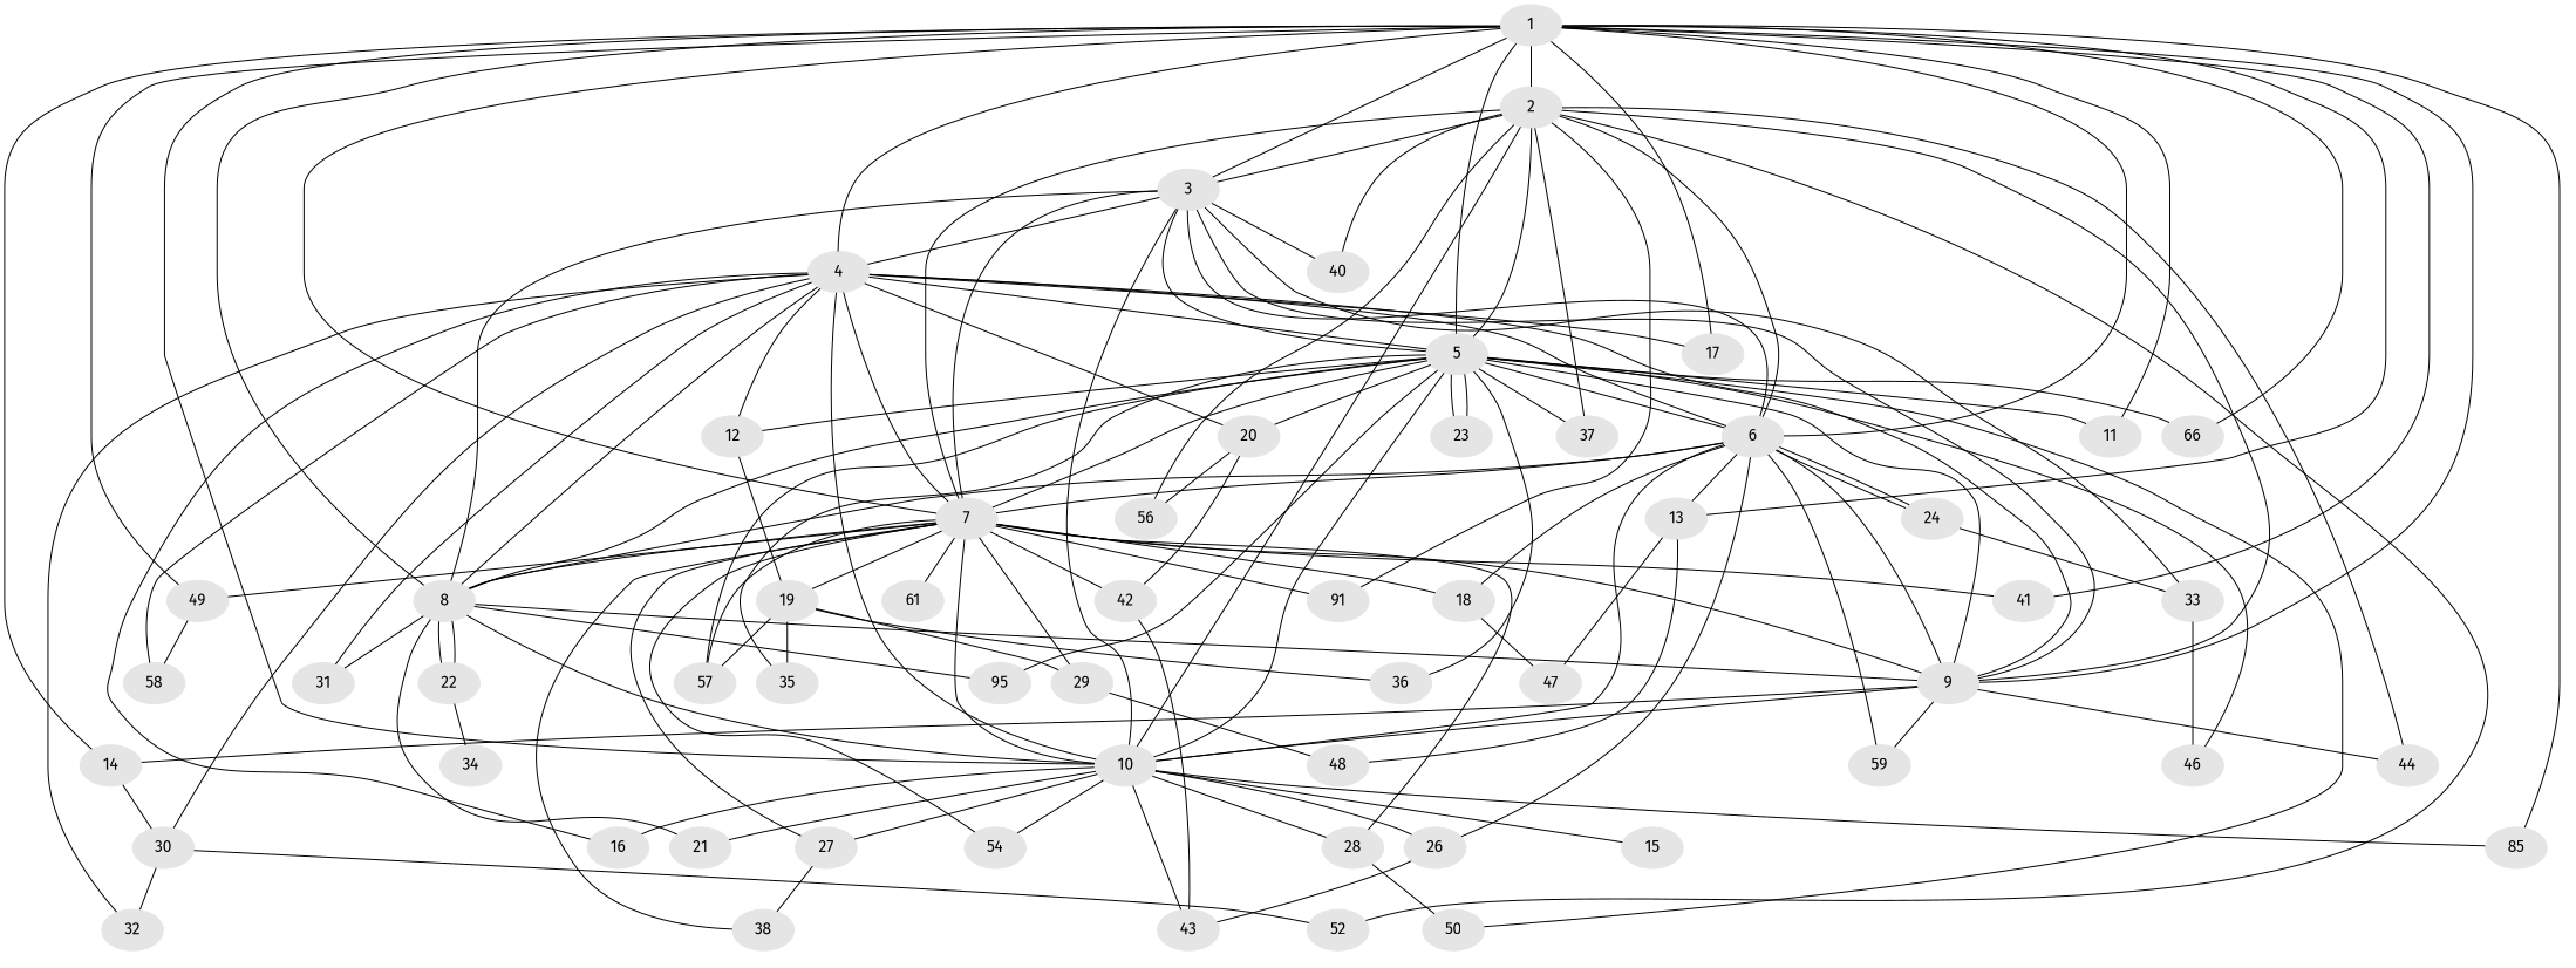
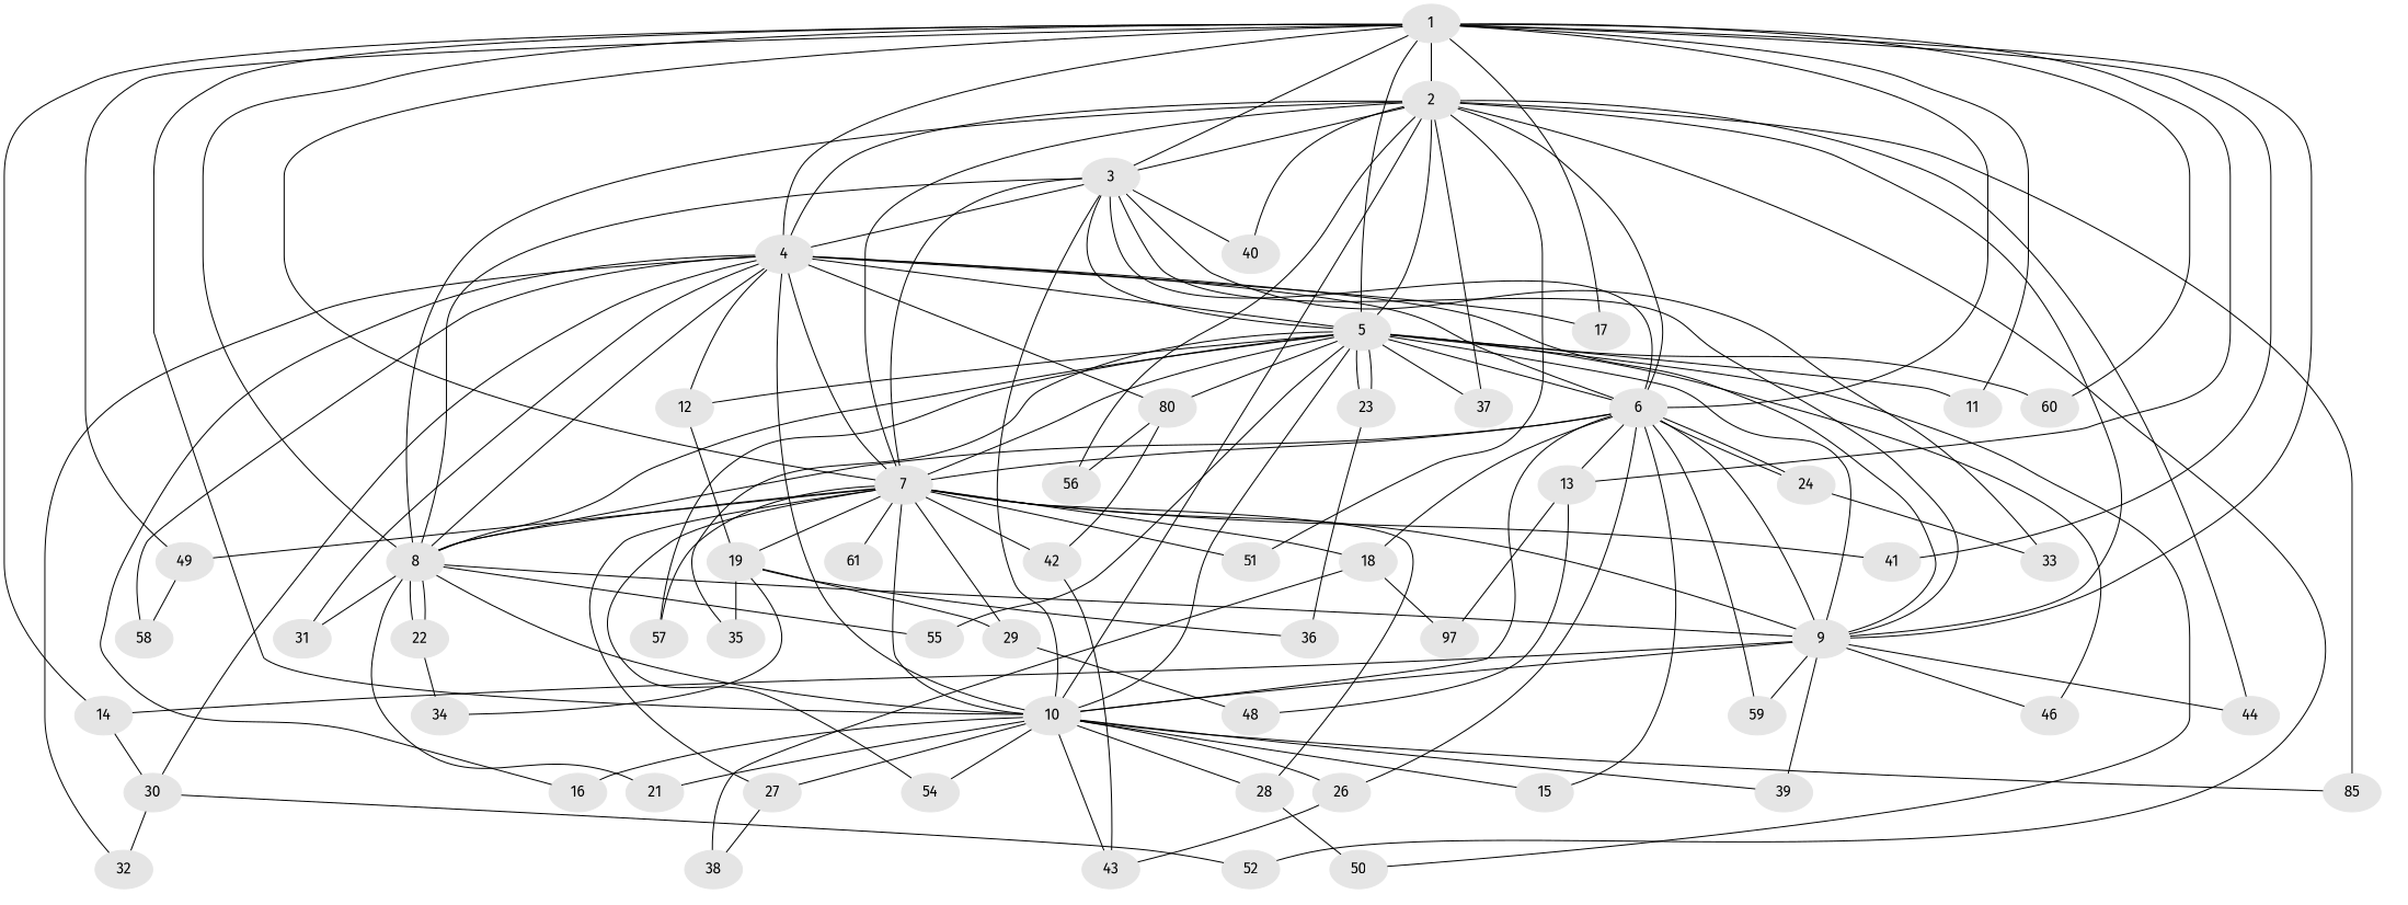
  graph {
    fontname="Fira Sans"
    node [color=gray90 fontname="Fira Sans" style=filled]
    edge [fontname="Fira Sans"]
    1
    2
    3
    4
    5
    6
    7
    8
    9
    10
    11
    13
    14
    17
    41
    49
-   60 [label=66]
+   60
    n18 [label=85]
    37
    40
    44
-   51 [label=91]
+   51
    52
    56
    33
    12
    16
-   20
+   20 [label=80]
    30
    31
    32
    58
    23
    35
    36
    46
    50
-   55 [label=95]
+   55
    57
    15
    18
    24
    26
    59
    19
    27
    28
    29
    38
    42
    54
    61
    21
    22
+   39
    43
-   47
+   47 [label=97]
    48
    34
    1 -- 2
    1 -- 3
    1 -- 4
    1 -- 5
    1 -- 6
    1 -- 7
    1 -- 8
    1 -- 9
    1 -- 10
    1 -- 11
    1 -- 13
    1 -- 14
    1 -- 17
    1 -- 41
    1 -- 49
    1 -- 60
    2 -- 3
+   2 -- 4
    2 -- 5
    2 -- 6
    2 -- 7
+   2 -- 8
    2 -- 9
    2 -- 10
-   1 -- n18
+   2 -- n18
    2 -- 37
    2 -- 40
    2 -- 44
    2 -- 51
    2 -- 52
    2 -- 56
    3 -- 4
    3 -- 5
    3 -- 6
    3 -- 7
    3 -- 8
    3 -- 9
    3 -- 10
    3 -- 40
    3 -- 33
    4 -- 5
    4 -- 6
    4 -- 7
    4 -- 8
    4 -- 9
    4 -- 10
    4 -- 17
    4 -- 12
    4 -- 16
    4 -- 20
    4 -- 30
    4 -- 31
    4 -- 32
    4 -- 58
    5 -- 6
    5 -- 7
    5 -- 8
    5 -- 9
    5 -- 10
    5 -- 11
    5 -- 60
    5 -- 37
    5 -- 12
    5 -- 20
    5 -- 23
    5 -- 23
    5 -- 35
-   5 -- 36
+   23 -- 36
    5 -- 46
    5 -- 50
    5 -- 55
    5 -- 57
    6 -- 7
    6 -- 8
    6 -- 9
    6 -- 10
    6 -- 13
+   6 -- 15
    6 -- 18
    6 -- 24
    6 -- 24
    6 -- 26
    6 -- 59
    7 -- 8
    7 -- 9
    7 -- 10
    7 -- 41
    7 -- 49
    7 -- 51
    7 -- 57
    7 -- 18
    7 -- 19
    7 -- 27
    7 -- 28
    7 -- 29
-   7 -- 38
+   18 -- 38
    7 -- 42
    7 -- 54
    7 -- 61
    8 -- 9
    8 -- 10
    8 -- 31
    8 -- 55
    8 -- 21
    8 -- 22
    8 -- 22
    9 -- 10
    9 -- 14
    9 -- 44
-   33 -- 46
+   9 -- 46
    9 -- 59
+   9 -- 39
    10 -- n18
    10 -- 16
    10 -- 15
    10 -- 26
    10 -- 27
    10 -- 28
    10 -- 54
    10 -- 21
+   10 -- 39
    10 -- 43
    13 -- 47
    13 -- 48
    14 -- 30
    49 -- 58
    12 -- 19
    20 -- 56
    20 -- 42
    30 -- 52
    30 -- 32
    18 -- 47
    24 -- 33
    26 -- 43
    19 -- 35
    19 -- 36
    19 -- 29
-   19 -- 57
+   19 -- 34
    27 -- 38
    28 -- 50
    29 -- 48
    42 -- 43
    22 -- 34
  }
